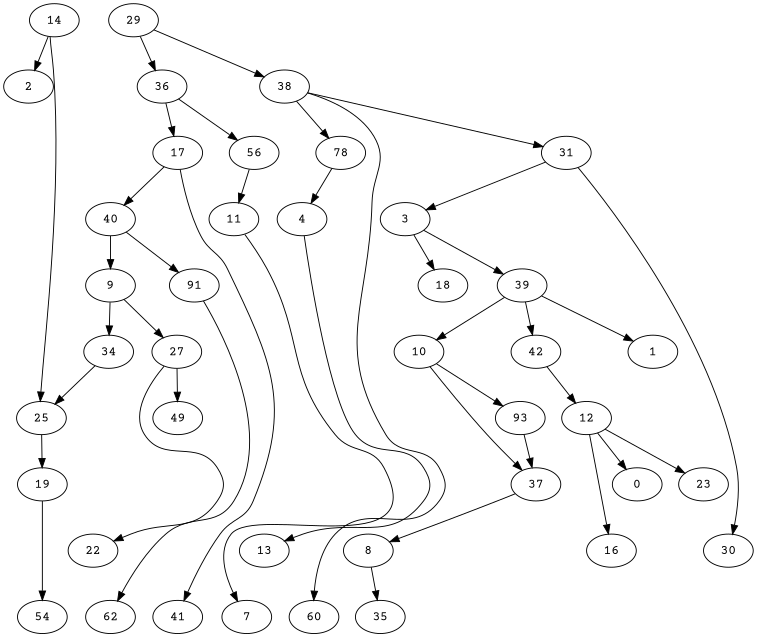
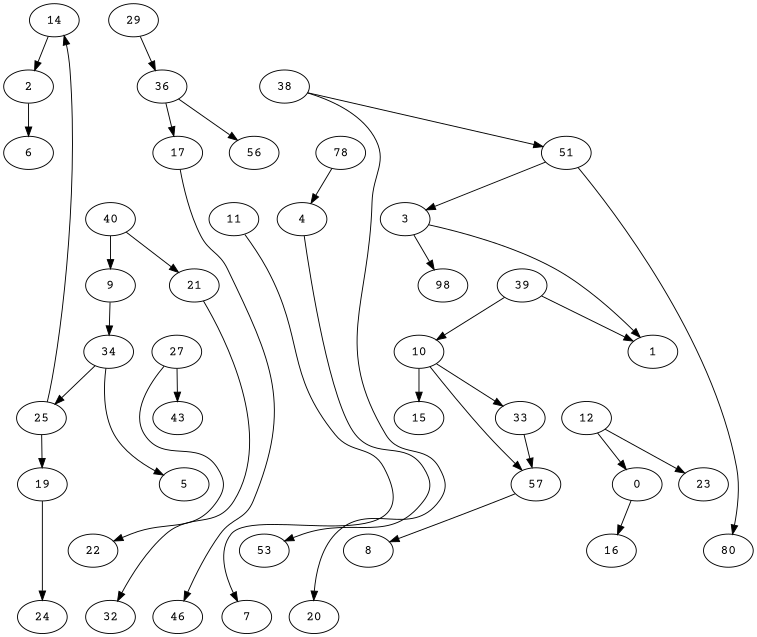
  digraph {
    fontname="Courier Prime"
    node [fontname="Courier Prime"]
    edge [fontname="Courier Prime" weight=0]
    2
+   6
    3
-   18
+   18 [label=98]
    39
    10
    1
-   42
-   33 [label=93]
-   37
+   15
+   33
+   37 [label=57]
    12
    8
    0
    16
    23
-   35
    4
-   13
+   13 [label=53]
    9
    27
    34
    22
-   43 [label=49]
+   43
    25
+   5
    14
    19
-   24 [label=54]
+   24
    11
    7
    17
    40
-   41
-   21 [label=91]
-   32 [label=62]
+   41 [label=46]
+   21
+   32
    n37 [label=56]
    n38 [label=78]
    29
    36
    38
-   20 [label=60]
-   31
-   30
+   20
+   31 [label=51]
+   30 [label=80]
+   2 -> 6
    3 -> 18
-   3 -> 39
+   3 -> 1
    39 -> 10
    39 -> 1
-   39 -> 42
+   10 -> 15 [weight=1]
    10 -> 33
    10 -> 37
-   42 -> 12
    33 -> 37
    37 -> 8
    12 -> 0
-   12 -> 16 [weight=1]
+   0 -> 16 [weight=1]
    12 -> 23
-   8 -> 35
    4 -> 13
-   9 -> 27
    9 -> 34
    27 -> 22
    27 -> 43
    34 -> 25
-   14 -> 25
+   34 -> 5
+   25 -> 14
    25 -> 19
    14 -> 2
    19 -> 24
    11 -> 7
-   17 -> 40
    17 -> 41
    40 -> 9
    40 -> 21
    21 -> 32
-   n37 -> 11
    n38 -> 4
    29 -> 36
-   29 -> 38
    36 -> 17
    36 -> n37
-   38 -> n38
    38 -> 20
    38 -> 31
    31 -> 3
    31 -> 30
  }
